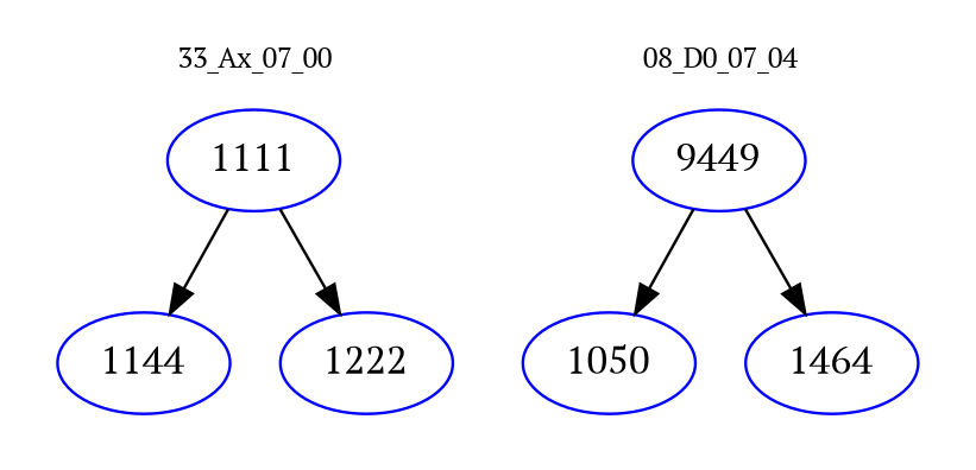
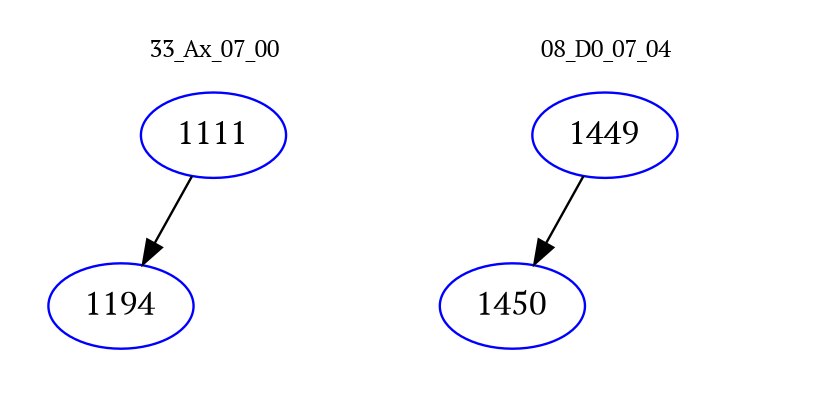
  digraph {
    fontname="PT Serif"
    node [color=blue fontname="PT Serif"]
    edge [color=black fontname="PT Serif"]
    n1 [label=1111]
-   n2 [label=1144]
-   n3 [label=1222]
-   n4 [label=9449]
-   n5 [label=1050]
-   n6 [label=1464]
+   n2 [label=1194]
+   n4 [label=1449]
+   n5 [label=1450]
    subgraph cluster_1 {
      color=white
      fontsize=10
      label="33_Ax_07_00"
      n1
      n2
-     n3
    }
    subgraph cluster_2 {
      color=white
      fontsize=10
      label="08_D0_07_04"
      n4
      n5
-     n6
    }
    n1 -> n2
-   n1 -> n3
    n4 -> n5
-   n4 -> n6
  }
